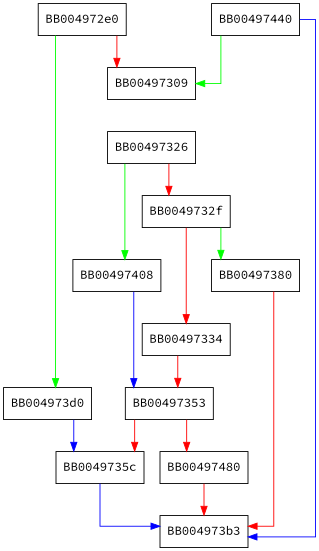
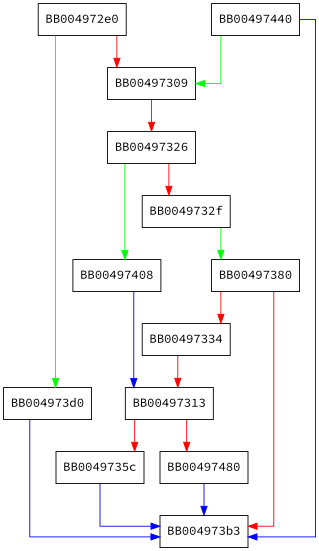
  digraph {
    fontname="Source Code Pro"
    splines=ortho
    node [fontname="Source Code Pro" shape=box]
    edge [color=red fontname="Source Code Pro"]
    BB004972e0
    BB004973d0
    BB00497309
    BB004973b3
    BB00497326
    BB00497440
    BB00497408
    BB0049732f
-   BB00497353
+   BB00497353 [label=BB00497313]
    BB00497380
    BB00497334
    BB00497480
    BB0049735c
    BB004972e0 -> BB004973d0 [color=green]
    BB004972e0 -> BB00497309
-   BB004973d0 -> BB0049735c [color=blue]
+   BB004973d0 -> BB004973b3 [color=blue]
+   BB00497309 -> BB00497326
    BB00497326 -> BB00497408 [color=green]
    BB00497326 -> BB0049732f
    BB00497440 -> BB00497309 [color=green]
    BB00497440 -> BB004973b3 [color=blue]
    BB00497408 -> BB00497353 [color=blue]
    BB0049732f -> BB00497380 [color=green]
-   BB0049732f -> BB00497334
+   BB00497380 -> BB00497334
    BB00497353 -> BB00497480
    BB00497353 -> BB0049735c
    BB00497380 -> BB004973b3
    BB00497334 -> BB00497353
-   BB00497480 -> BB004973b3
+   BB00497480 -> BB004973b3 [color=blue]
    BB0049735c -> BB004973b3 [color=blue]
  }
